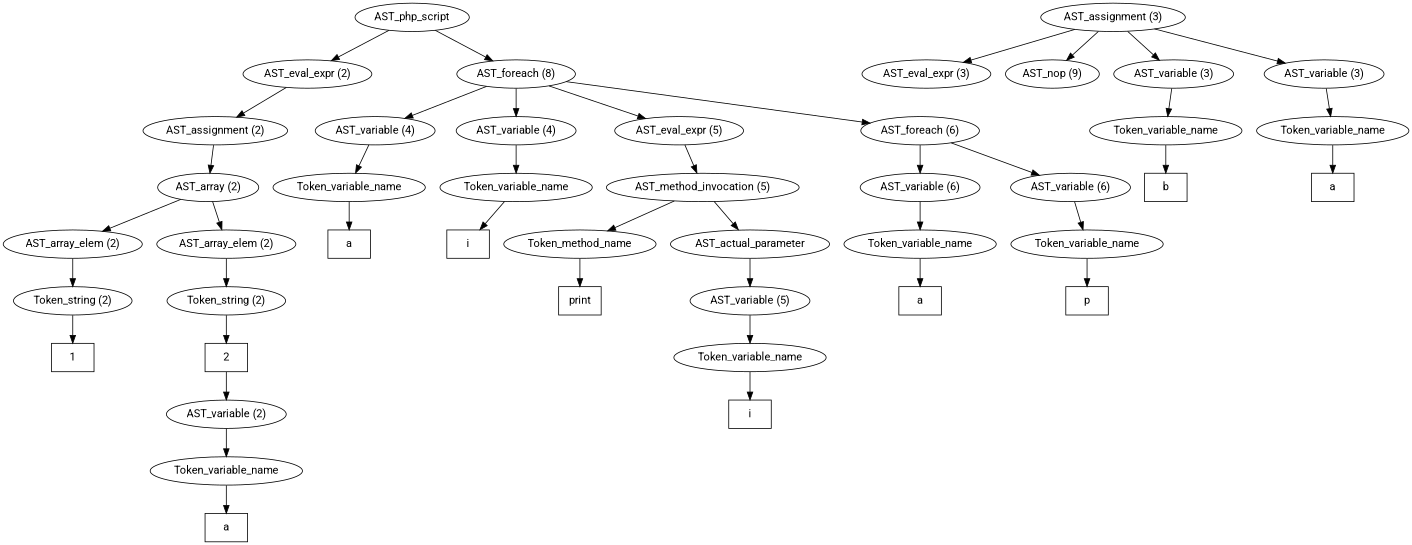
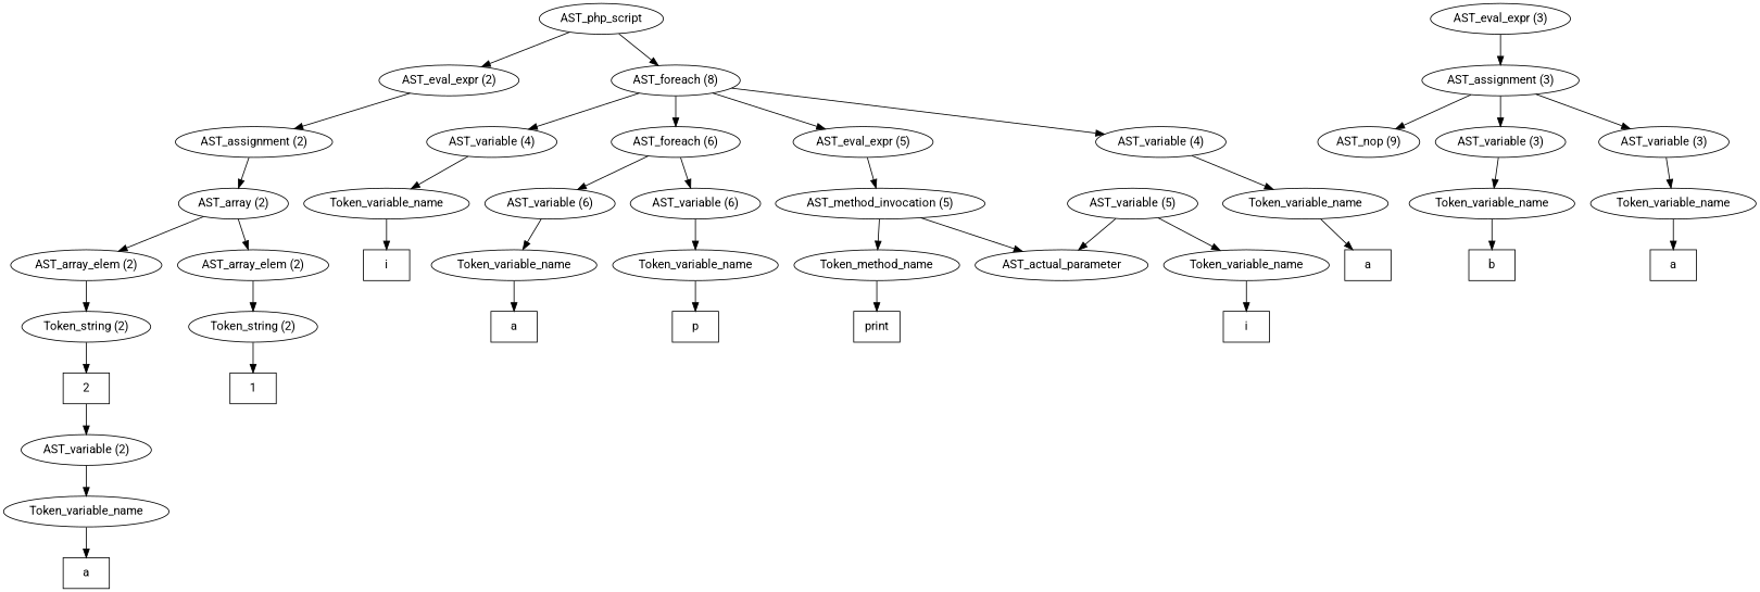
  digraph {
    fontname=Roboto
    node [fontname=Roboto]
    edge [fontname=Roboto]
    n1 [label=AST_php_script]
    n2 [label="AST_eval_expr (2)"]
    n3 [label="AST_foreach (8)"]
    n4 [label="AST_assignment (2)"]
    n5 [label="AST_eval_expr (3)"]
    n6 [label="AST_assignment (3)"]
    n7 [label="AST_variable (4)"]
    n8 [label="AST_variable (4)"]
    n9 [label="AST_eval_expr (5)"]
    n10 [label="AST_foreach (6)"]
    n11 [label="AST_nop (9)"]
    n12 [label="AST_array (2)"]
    n13 [label="AST_variable (2)"]
    n14 [label=Token_variable_name]
    n15 [label="AST_array_elem (2)"]
    n16 [label="AST_array_elem (2)"]
    n17 [label=a shape=box]
    n18 [label="Token_string (2)"]
    n19 [label="Token_string (2)"]
    n20 [label=1 shape=box]
    n21 [label=2 shape=box]
    n22 [label="AST_variable (3)"]
    n23 [label="AST_variable (3)"]
    n24 [label=Token_variable_name]
    n25 [label=Token_variable_name]
    n26 [label=b shape=box]
    n27 [label=a shape=box]
    n28 [label=Token_variable_name]
    n29 [label=Token_variable_name]
    n30 [label="AST_method_invocation (5)"]
    n31 [label="AST_variable (6)"]
    n32 [label="AST_variable (6)"]
    n33 [label=a shape=box]
    n34 [label=i shape=box]
    n35 [label=Token_method_name]
    n36 [label=AST_actual_parameter]
    n37 [label=print shape=box]
    n38 [label="AST_variable (5)"]
    n39 [label=Token_variable_name]
    n40 [label=i shape=box]
    n41 [label=Token_variable_name]
    n42 [label=Token_variable_name]
    n43 [label=a shape=box]
    n44 [label=p shape=box]
    n1 -> n2
    n1 -> n3
    n2 -> n4
    n3 -> n7
    n3 -> n8
    n3 -> n9
    n3 -> n10
    n4 -> n12
-   n6 -> n5
+   n5 -> n6
    n6 -> n11
    n6 -> n22
    n6 -> n23
    n7 -> n28
    n8 -> n29
    n9 -> n30
    n10 -> n31
    n10 -> n32
    n12 -> n15
    n12 -> n16
    n13 -> n14
    n14 -> n17
    n15 -> n18
    n16 -> n19
    n18 -> n20
    n19 -> n21
    n21 -> n13
    n22 -> n24
    n23 -> n25
    n24 -> n26
    n25 -> n27
    n28 -> n33
    n29 -> n34
    n30 -> n35
    n30 -> n36
    n31 -> n41
    n32 -> n42
    n35 -> n37
-   n36 -> n38
+   n38 -> n36
    n38 -> n39
    n39 -> n40
    n41 -> n43
    n42 -> n44
  }
